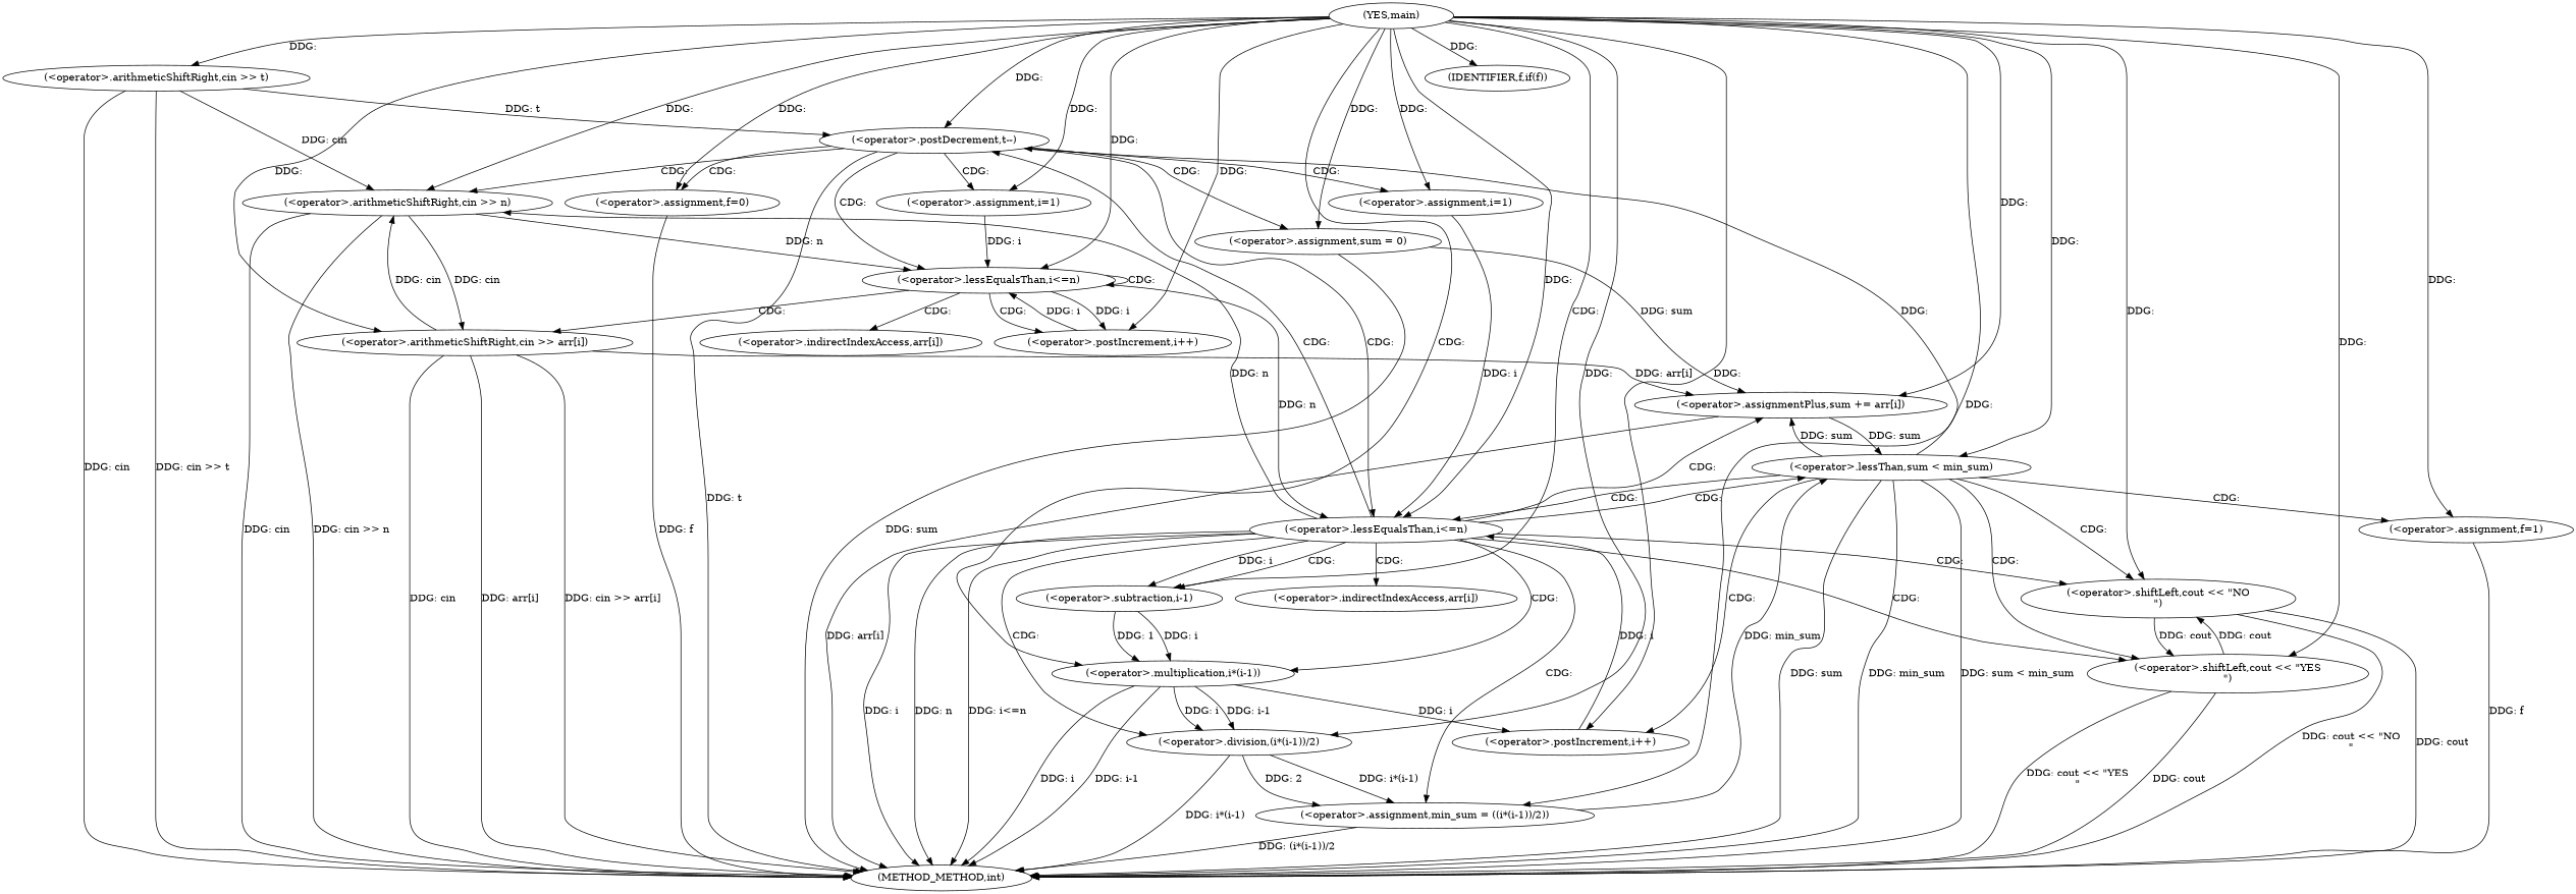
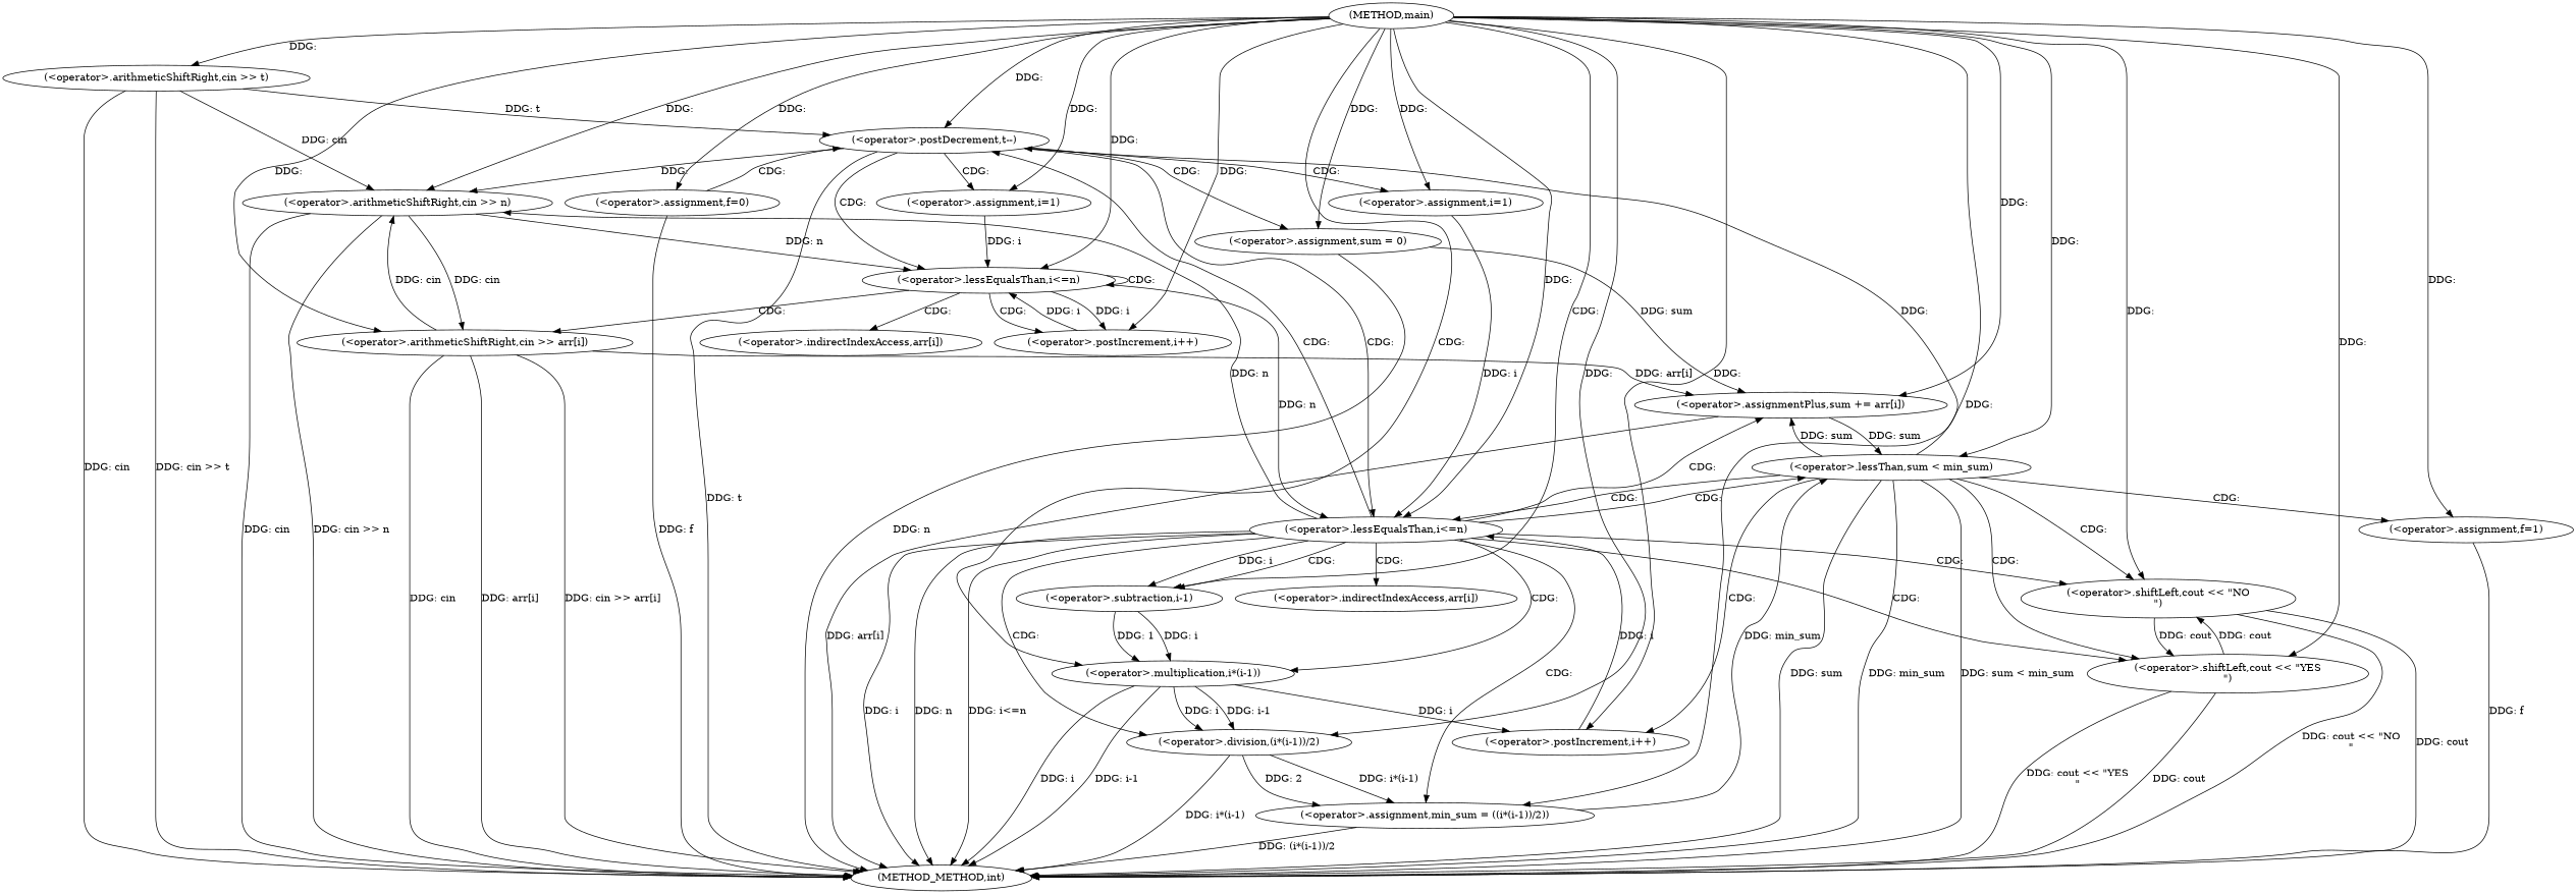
  digraph {
-   n1 [label="(YES,main)"]
+   n1 [label="(METHOD,main)"]
    n2 [label="(<operator>.arithmeticShiftRight,cin >> t)"]
    n3 [label="(<operator>.postDecrement,t--)"]
    n4 [label="(<operator>.arithmeticShiftRight,cin >> n)"]
    n5 [label="(<operator>.assignment,f=0)"]
    n6 [label="(<operator>.assignment,sum = 0)"]
    n7 [label="(<operator>.assignment,i=1)"]
    n8 [label="(<operator>.lessEqualsThan,i<=n)"]
    n9 [label="(<operator>.postIncrement,i++)"]
    n10 [label="(<operator>.arithmeticShiftRight,cin >> arr[i])"]
    n11 [label="(<operator>.assignment,i=1)"]
    n12 [label="(<operator>.lessEqualsThan,i<=n)"]
    n13 [label="(<operator>.postIncrement,i++)"]
-   n14 [label="(IDENTIFIER,f,if(f))"]
    n15 [label="(<operator>.shiftLeft,cout << \"NO\n\")"]
    n16 [label="(<operator>.assignment,min_sum = ((i*(i-1))/2))"]
    n17 [label="(<operator>.assignmentPlus,sum += arr[i])"]
    n18 [label="(<operator>.shiftLeft,cout << \"YES\n\")"]
    n19 [label="(<operator>.lessThan,sum < min_sum)"]
    n20 [label="(<operator>.division,(i*(i-1))/2)"]
    n21 [label="(<operator>.assignment,f=1)"]
    n22 [label="(<operator>.multiplication,i*(i-1))"]
    n23 [label="(<operator>.subtraction,i-1)"]
    n24 [label="(METHOD_METHOD,int)"]
    n25 [label="(<operator>.indirectIndexAccess,arr[i])"]
    n26 [label="(<operator>.indirectIndexAccess,arr[i])"]
    n1 -> n2 [label="DDG: "]
    n1 -> n3 [label="DDG: "]
    n1 -> n4 [label="DDG: "]
    n1 -> n5 [label="DDG: "]
    n1 -> n6 [label="DDG: "]
    n1 -> n7 [label="DDG: "]
    n1 -> n8 [label="DDG: "]
    n1 -> n9 [label="DDG: "]
    n1 -> n10 [label="DDG: "]
    n1 -> n11 [label="DDG: "]
    n1 -> n12 [label="DDG: "]
    n1 -> n13 [label="DDG: "]
-   n1 -> n14 [label="DDG: "]
    n1 -> n15 [label="DDG: "]
    n1 -> n16 [label="DDG: "]
    n1 -> n17 [label="DDG: "]
    n1 -> n18 [label="DDG: "]
    n1 -> n19 [label="DDG: "]
    n1 -> n20 [label="DDG: "]
    n1 -> n21 [label="DDG: "]
    n1 -> n22 [label="CDG: "]
    n1 -> n23 [label="CDG: "]
    n2 -> n3 [label="DDG: t"]
    n2 -> n4 [label="DDG: cin"]
    n2 -> n24 [label="DDG: cin"]
    n2 -> n24 [label="DDG: cin >> t"]
-   n3 -> n4 [label="CDG: "]
-   n3 -> n5 [label="CDG: "]
+   n3 -> n4 [label="DDG: "]
+   n5 -> n3 [label="CDG: "]
    n3 -> n6 [label="CDG: "]
    n3 -> n7 [label="CDG: "]
    n3 -> n8 [label="CDG: "]
    n3 -> n11 [label="CDG: "]
    n3 -> n12 [label="CDG: "]
    n3 -> n24 [label="DDG: t"]
    n4 -> n8 [label="DDG: n"]
    n4 -> n10 [label="DDG: cin"]
    n4 -> n24 [label="DDG: cin"]
    n4 -> n24 [label="DDG: cin >> n"]
    n5 -> n24 [label="DDG: f"]
    n6 -> n17 [label="DDG: sum"]
-   n6 -> n24 [label="DDG: sum"]
+   n6 -> n24 [label="DDG: n"]
    n7 -> n8 [label="DDG: i"]
    n8 -> n8 [label="CDG: "]
    n8 -> n9 [label="DDG: i"]
    n8 -> n9 [label="CDG: "]
    n8 -> n10 [label="CDG: "]
    n8 -> n12 [label="DDG: n"]
    n8 -> n25 [label="CDG: "]
    n9 -> n8 [label="DDG: i"]
    n10 -> n4 [label="DDG: cin"]
    n10 -> n17 [label="DDG: arr[i]"]
    n10 -> n24 [label="DDG: cin"]
    n10 -> n24 [label="DDG: arr[i]"]
    n10 -> n24 [label="DDG: cin >> arr[i]"]
    n11 -> n12 [label="DDG: i"]
    n12 -> n3 [label="CDG: "]
    n12 -> n4 [label="DDG: n"]
    n12 -> n15 [label="CDG: "]
    n12 -> n16 [label="CDG: "]
    n12 -> n17 [label="CDG: "]
    n12 -> n18 [label="CDG: "]
    n12 -> n19 [label="CDG: "]
    n12 -> n20 [label="CDG: "]
    n12 -> n22 [label="CDG: "]
    n12 -> n23 [label="DDG: i"]
    n12 -> n23 [label="CDG: "]
    n12 -> n24 [label="DDG: i"]
    n12 -> n24 [label="DDG: n"]
    n12 -> n24 [label="DDG: i<=n"]
    n12 -> n26 [label="CDG: "]
    n13 -> n12 [label="DDG: i"]
    n15 -> n18 [label="DDG: cout"]
    n15 -> n24 [label="DDG: cout"]
    n15 -> n24 [label="DDG: cout << \"NO\n\""]
    n16 -> n19 [label="DDG: min_sum"]
    n16 -> n24 [label="DDG: (i*(i-1))/2"]
    n17 -> n19 [label="DDG: sum"]
    n17 -> n24 [label="DDG: arr[i]"]
    n18 -> n15 [label="DDG: cout"]
    n18 -> n24 [label="DDG: cout"]
    n18 -> n24 [label="DDG: cout << \"YES\n\""]
    n19 -> n3 [label="DDG: "]
    n19 -> n12 [label="CDG: "]
    n19 -> n13 [label="CDG: "]
    n19 -> n15 [label="CDG: "]
    n19 -> n17 [label="DDG: sum"]
    n19 -> n18 [label="CDG: "]
    n19 -> n21 [label="CDG: "]
    n19 -> n24 [label="DDG: sum"]
    n19 -> n24 [label="DDG: min_sum"]
    n19 -> n24 [label="DDG: sum < min_sum"]
    n20 -> n16 [label="DDG: i*(i-1)"]
    n20 -> n16 [label="DDG: 2"]
    n20 -> n24 [label="DDG: i*(i-1)"]
    n21 -> n24 [label="DDG: f"]
    n22 -> n13 [label="DDG: i"]
    n22 -> n20 [label="DDG: i"]
    n22 -> n20 [label="DDG: i-1"]
    n22 -> n24 [label="DDG: i"]
    n22 -> n24 [label="DDG: i-1"]
    n23 -> n22 [label="DDG: i"]
    n23 -> n22 [label="DDG: 1"]
  }
